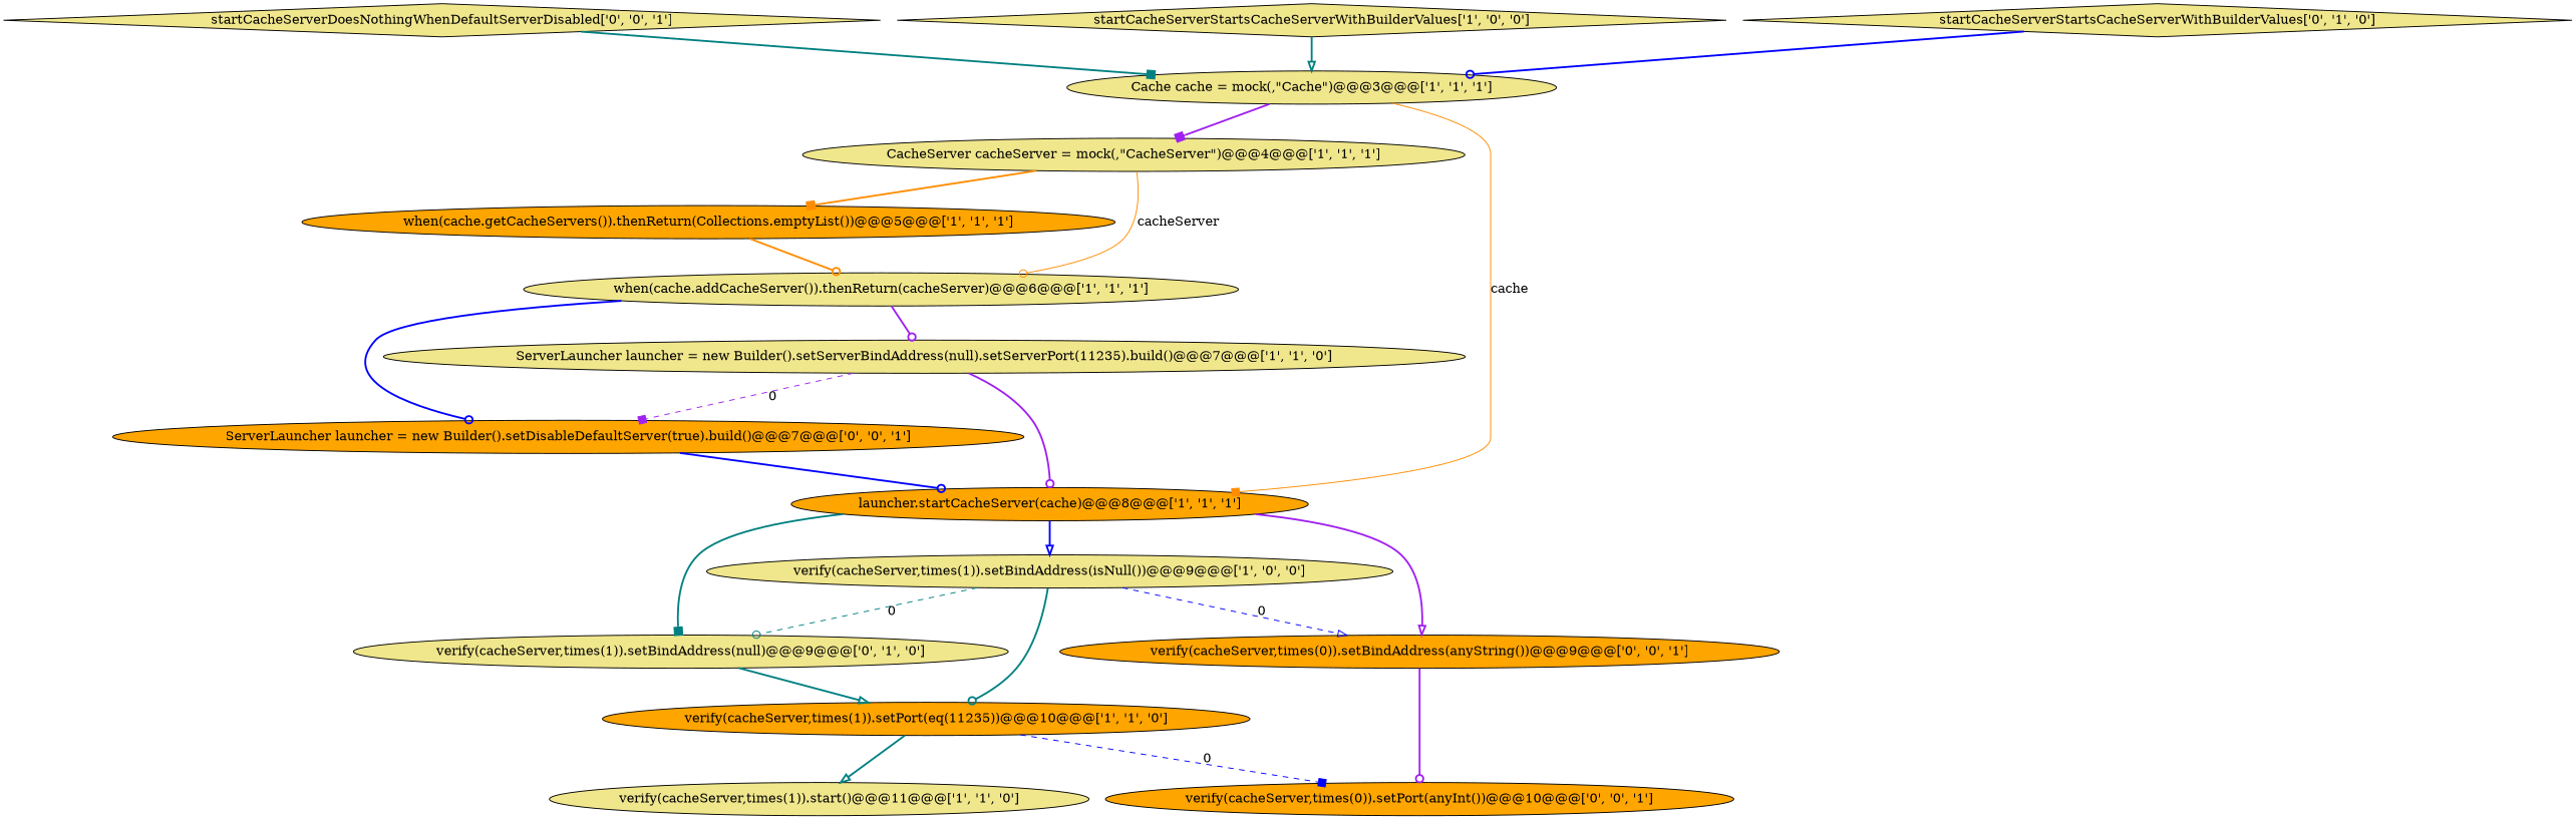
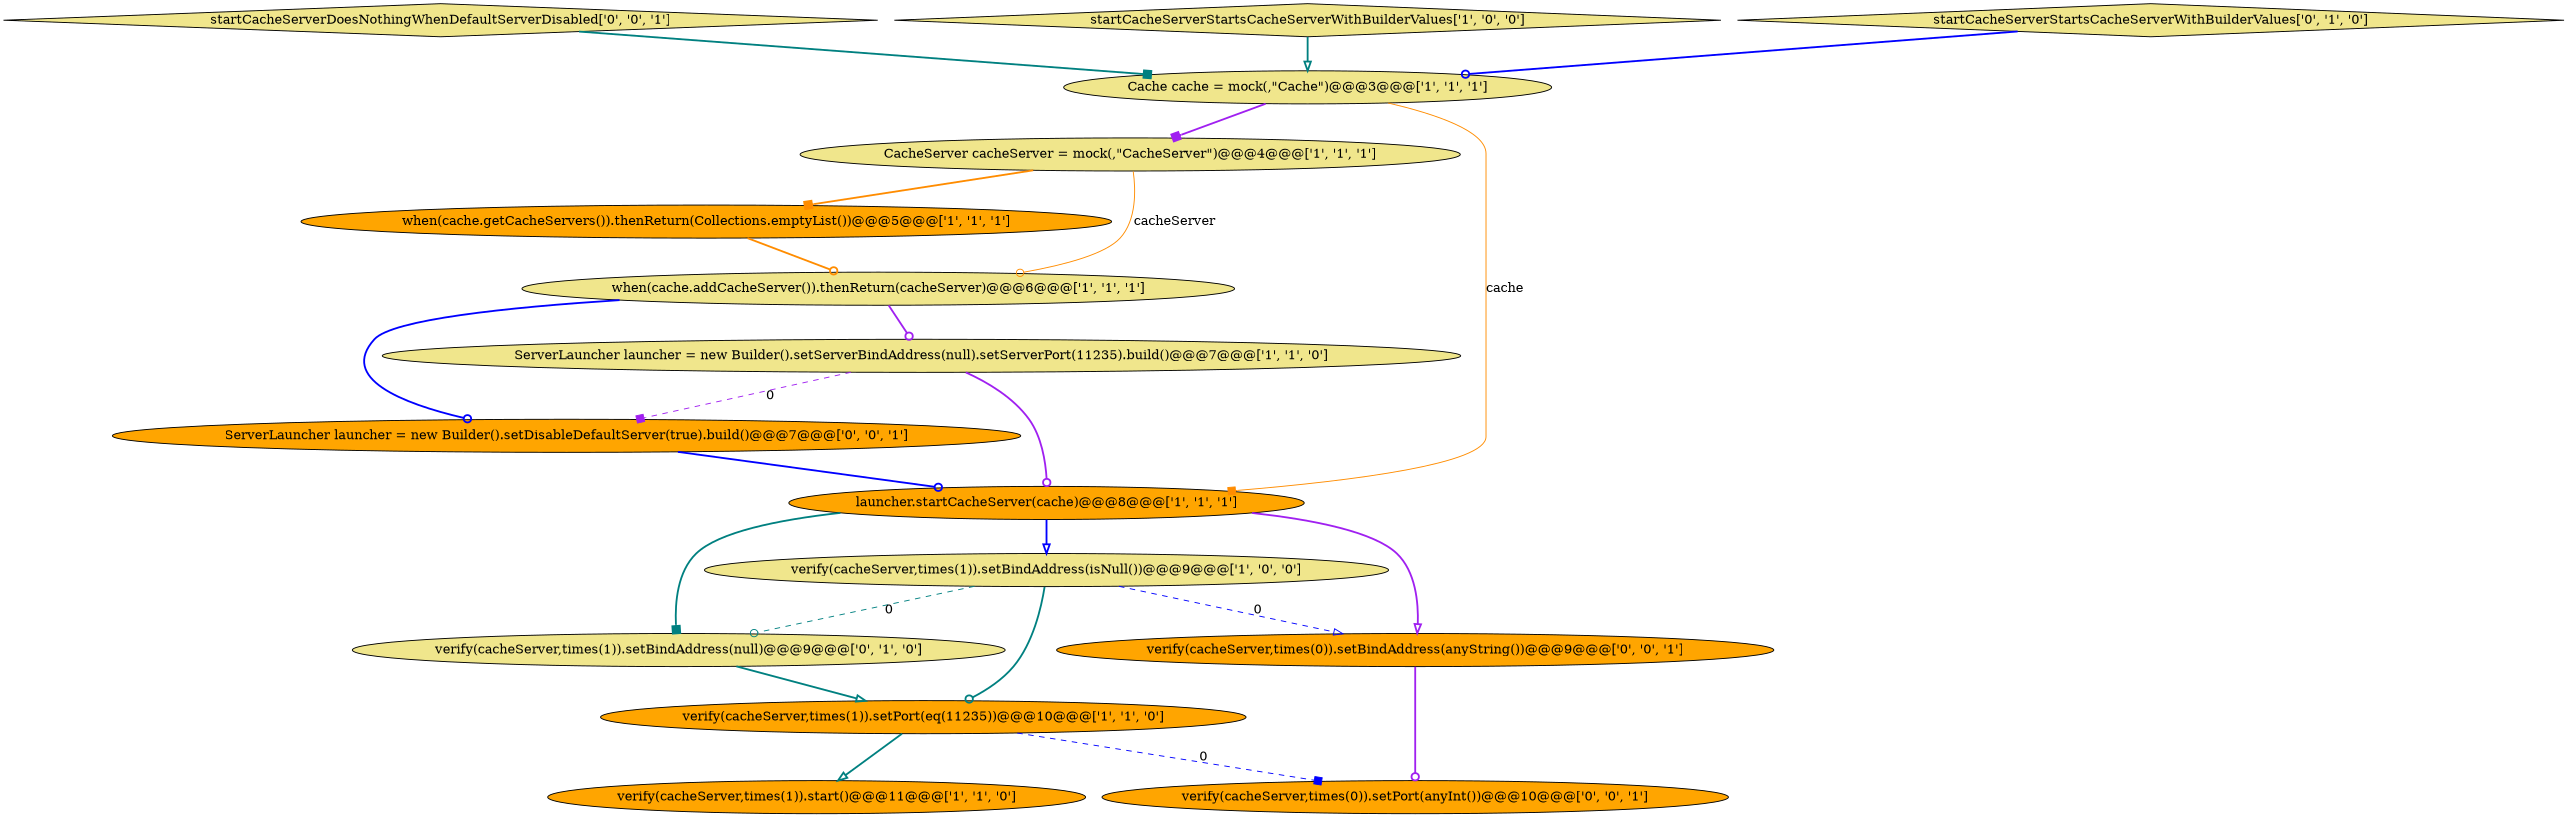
  digraph {
    node [fillcolor=khaki shape=ellipse style=filled]
    edge [arrowhead=odot color=teal style=bold]
    n1 [label="verify(cacheServer,times(1)).setBindAddress(null)@@@9@@@['0', '1', '0']"]
    n2 [fillcolor=orange label="verify(cacheServer,times(1)).setPort(eq(11235))@@@10@@@['1', '1', '0']"]
-   n3 [label="verify(cacheServer,times(1)).start()@@@11@@@['1', '1', '0']"]
+   n3 [fillcolor=orange label="verify(cacheServer,times(1)).start()@@@11@@@['1', '1', '0']"]
    n4 [fillcolor=orange label="verify(cacheServer,times(0)).setPort(anyInt())@@@10@@@['0', '0', '1']"]
    n5 [fillcolor=orange label="when(cache.getCacheServers()).thenReturn(Collections.emptyList())@@@5@@@['1', '1', '1']"]
    n6 [label="when(cache.addCacheServer()).thenReturn(cacheServer)@@@6@@@['1', '1', '1']"]
    n7 [fillcolor=orange label="ServerLauncher launcher = new Builder().setDisableDefaultServer(true).build()@@@7@@@['0', '0', '1']"]
    n8 [label="ServerLauncher launcher = new Builder().setServerBindAddress(null).setServerPort(11235).build()@@@7@@@['1', '1', '0']"]
    n9 [label="startCacheServerDoesNothingWhenDefaultServerDisabled['0', '0', '1']" shape=diamond]
    n10 [label="Cache cache = mock(,\"Cache\")@@@3@@@['1', '1', '1']"]
    n11 [label="CacheServer cacheServer = mock(,\"CacheServer\")@@@4@@@['1', '1', '1']"]
    n12 [fillcolor=orange label="launcher.startCacheServer(cache)@@@8@@@['1', '1', '1']"]
    n13 [label="startCacheServerStartsCacheServerWithBuilderValues['1', '0', '0']" shape=diamond]
    n14 [fillcolor=orange label="verify(cacheServer,times(0)).setBindAddress(anyString())@@@9@@@['0', '0', '1']"]
    n15 [label="startCacheServerStartsCacheServerWithBuilderValues['0', '1', '0']" shape=diamond]
    n16 [label="verify(cacheServer,times(1)).setBindAddress(isNull())@@@9@@@['1', '0', '0']"]
    n1 -> n2 [arrowhead=onormal]
    n2 -> n3 [arrowhead=onormal]
    n2 -> n4 [arrowhead=box color=blue label=0 style=dashed]
    n5 -> n6 [color=darkorange]
    n6 -> n7 [color=blue]
    n6 -> n8 [color=purple]
    n7 -> n12 [color=blue]
    n8 -> n7 [arrowhead=box color=purple label=0 style=dashed]
    n8 -> n12 [color=purple]
    n9 -> n10 [arrowhead=box]
    n10 -> n11 [arrowhead=box color=purple]
    n10 -> n12 [arrowhead=box color=darkorange label=cache style=solid]
    n11 -> n5 [arrowhead=box color=darkorange]
    n11 -> n6 [color=darkorange label=cacheServer style=solid]
    n12 -> n1 [arrowhead=box]
    n12 -> n14 [arrowhead=onormal color=purple]
    n12 -> n16 [arrowhead=onormal color=blue]
    n13 -> n10 [arrowhead=onormal]
    n14 -> n4 [color=purple]
    n15 -> n10 [color=blue]
    n16 -> n1 [label=0 style=dashed]
    n16 -> n2
    n16 -> n14 [arrowhead=onormal color=blue label=0 style=dashed]
  }
